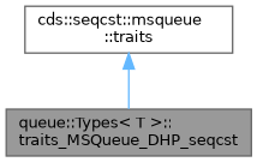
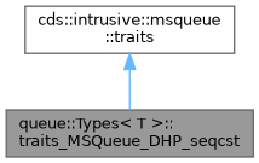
  digraph {
    node [color=gray40 fontname=Helvetica fontsize=10 shape=box style=filled]
    n1 [fillcolor=grey60 fontcolor=black height=0.2 label="queue::Types\< T \>::\ltraits_MSQueue_DHP_seqcst" width=0.4]
-   n2 [fillcolor=white height=0.2 label="cds::seqcst::msqueue\l::traits" width=0.4]
+   n2 [fillcolor=white height=0.2 label="cds::intrusive::msqueue\l::traits" width=0.4]
    n2 -> n1 [color=steelblue1 dir=back fontname=Helvetica fontsize=10 labelfontname=Helvetica labelfontsize=10 style=solid]
  }
